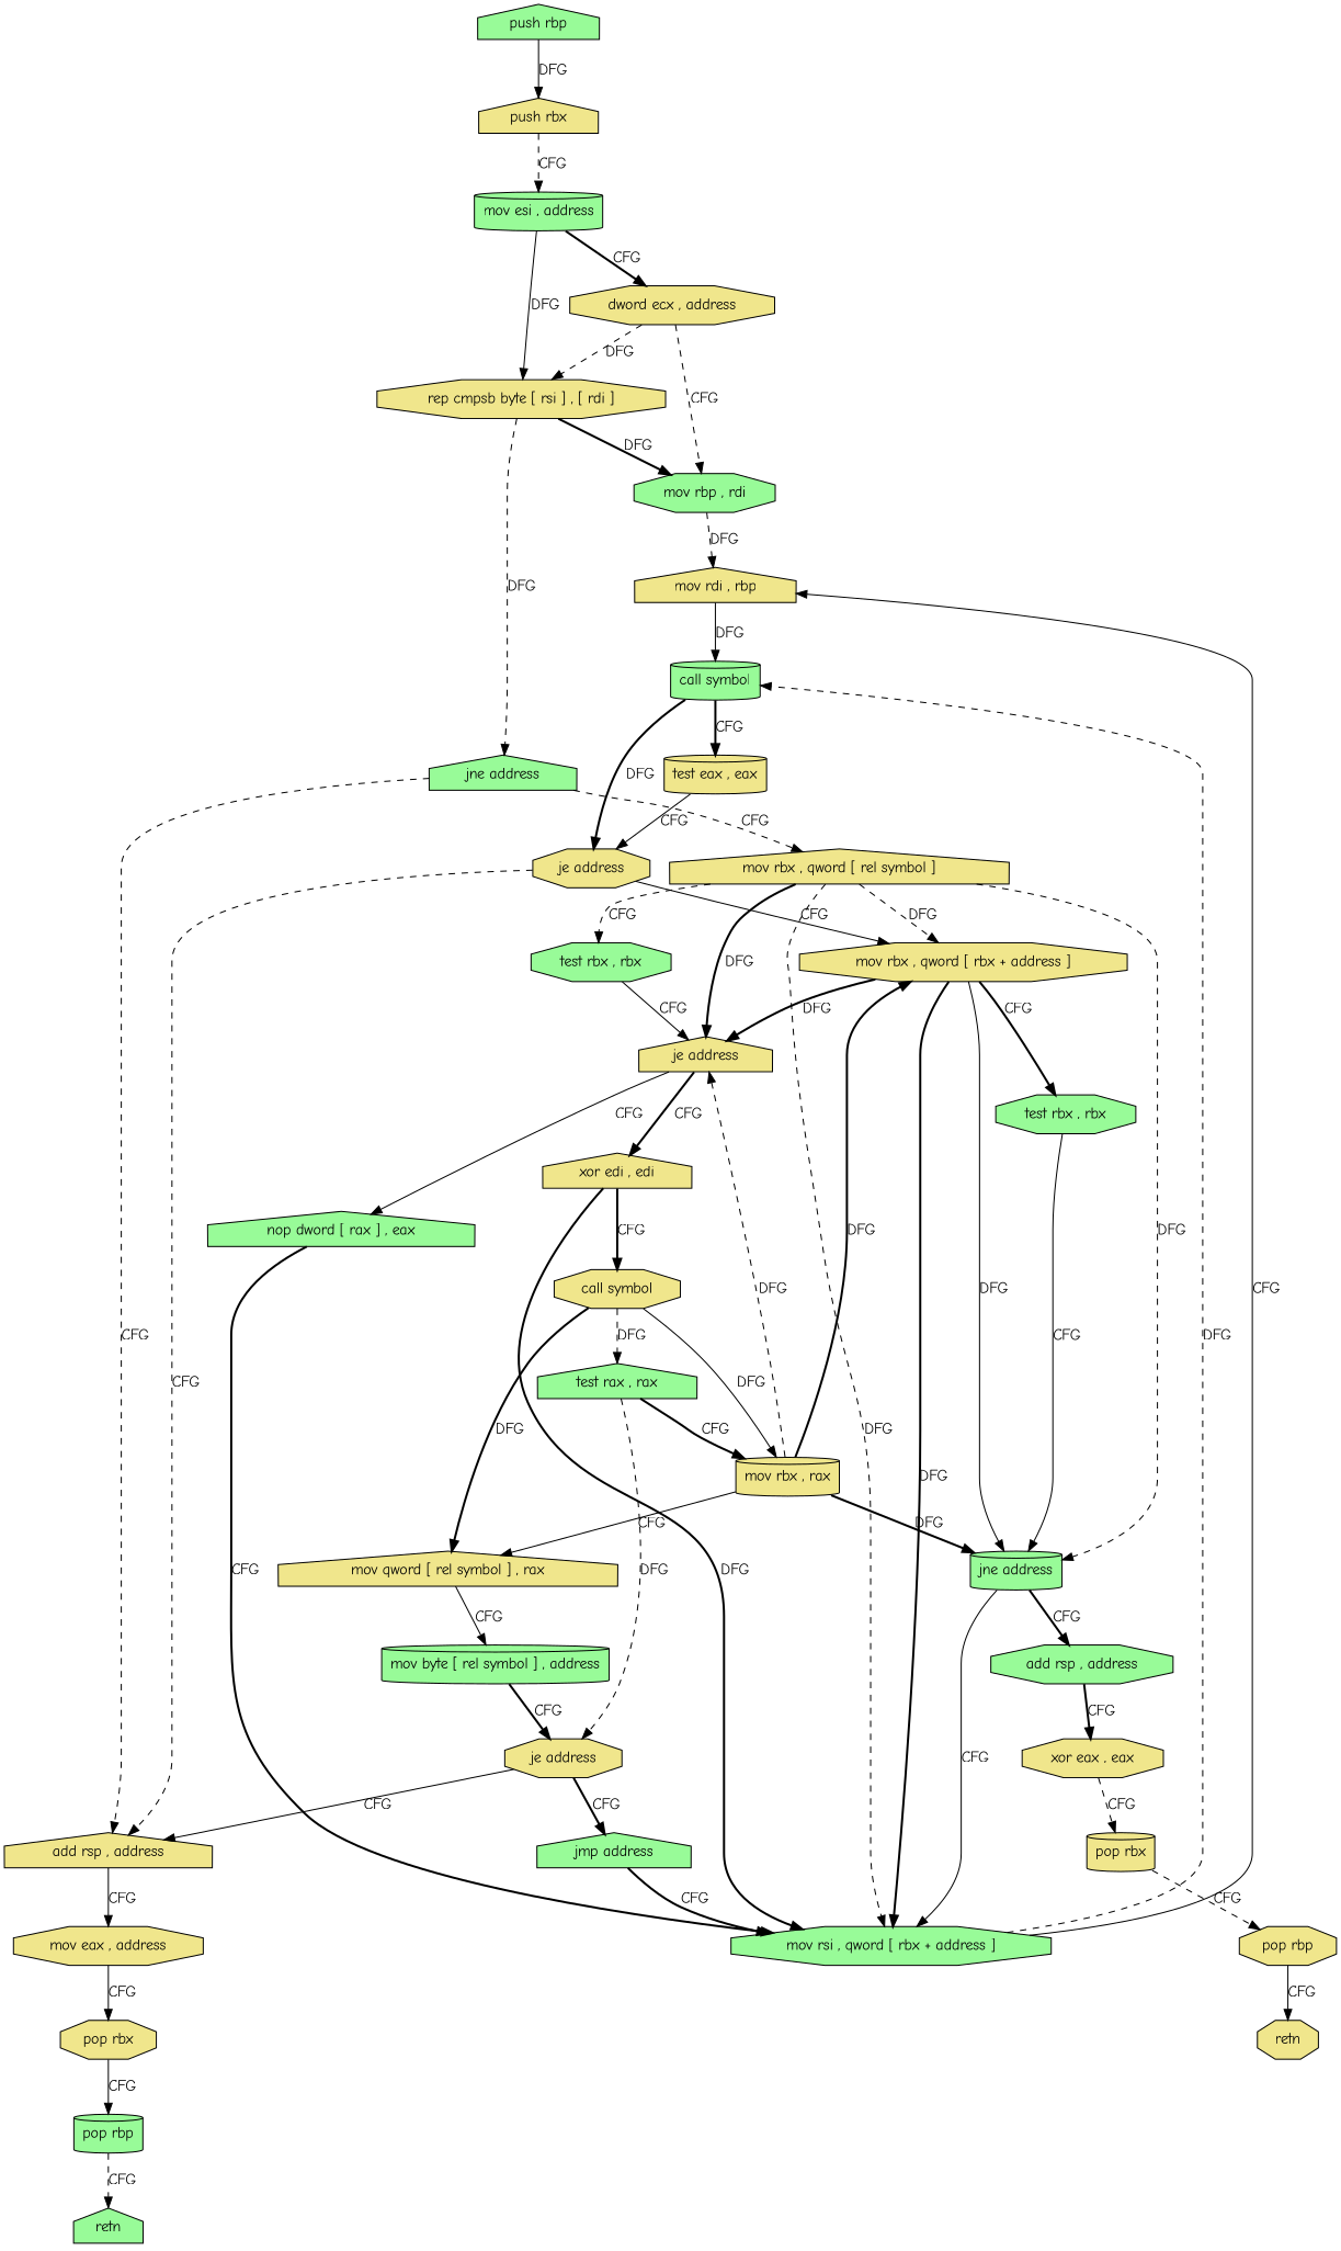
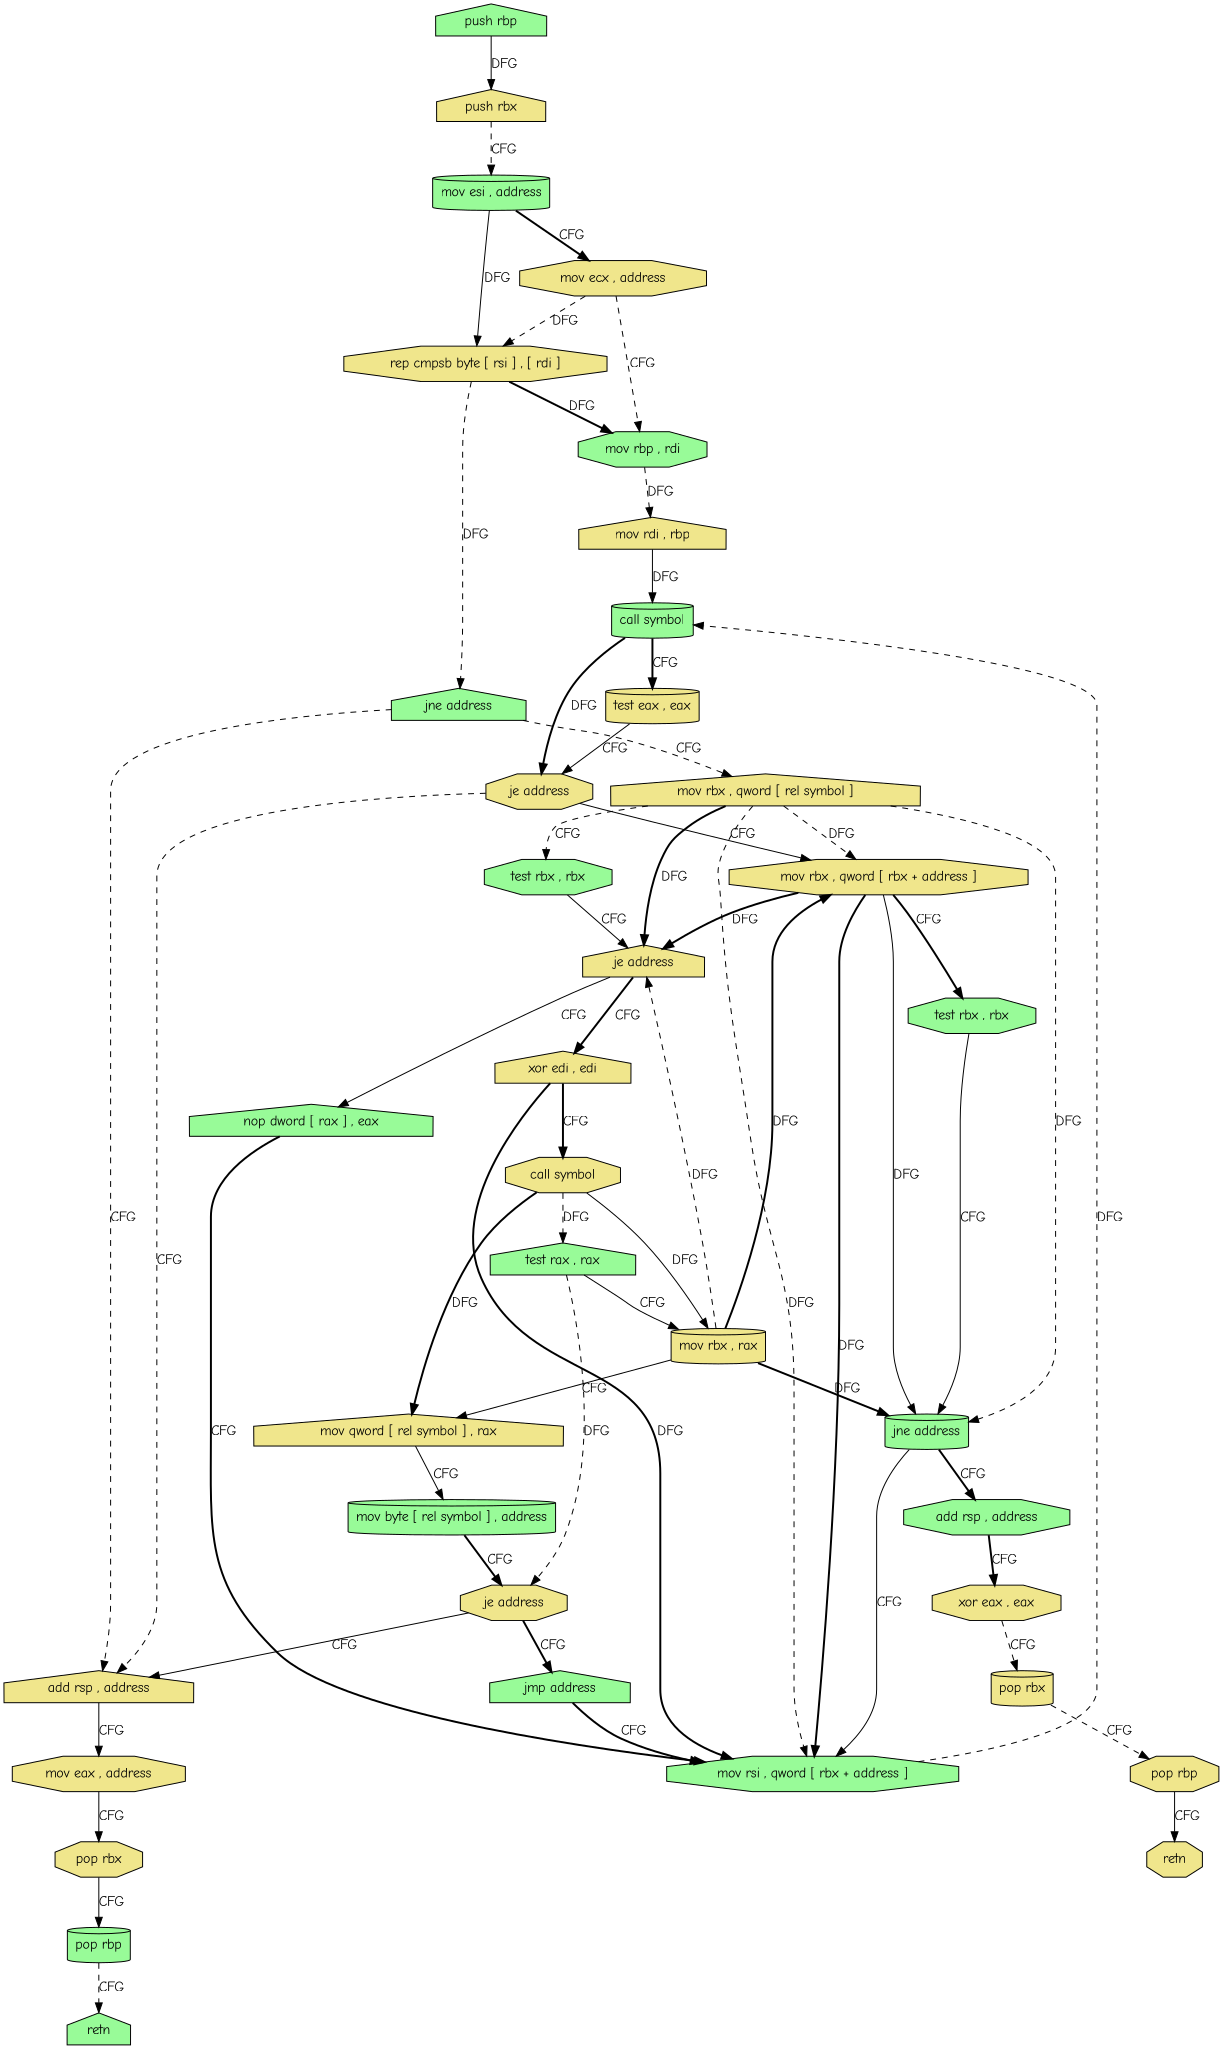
  digraph {
    fontname="Comic Neue"
    node [fillcolor=khaki fontname="Comic Neue" shape=octagon style=filled]
    edge [fontname="Comic Neue" style=solid]
    n1 [fillcolor=palegreen label="push rbp" shape=house]
    n2 [label="push rbx" shape=house]
    n3 [fillcolor=palegreen label="mov esi , address" shape=cylinder]
-   n4 [label="dword ecx , address"]
+   n4 [label="mov ecx , address"]
    n5 [label="rep cmpsb byte [ rsi ] , [ rdi ]"]
    n6 [fillcolor=palegreen label="mov rbp , rdi"]
    n7 [fillcolor=palegreen label="jne address" shape=house]
    n8 [label="mov rdi , rbp" shape=house]
    n9 [fillcolor=palegreen label="call symbol" shape=cylinder]
    n10 [label="mov rbx , qword [ rel symbol ]" shape=house]
    n11 [label="add rsp , address" shape=house]
    n12 [fillcolor=palegreen label="test rbx , rbx"]
    n13 [label="je address" shape=house]
    n14 [fillcolor=palegreen label="mov rsi , qword [ rbx + address ]"]
    n15 [label="mov rbx , qword [ rbx + address ]"]
    n16 [fillcolor=palegreen label="jne address" shape=cylinder]
    n17 [label="mov eax , address"]
    n18 [label="xor edi , edi" shape=house]
    n19 [fillcolor=palegreen label="nop dword [ rax ] , eax" shape=house]
    n20 [fillcolor=palegreen label="test rbx , rbx"]
    n21 [fillcolor=palegreen label="add rsp , address"]
    n22 [label="pop rbx"]
    n23 [label="call symbol"]
    n24 [fillcolor=palegreen label="test rax , rax" shape=house]
    n25 [label="mov rbx , rax" shape=cylinder]
    n26 [label="mov qword [ rel symbol ] , rax" shape=house]
    n27 [fillcolor=palegreen label="pop rbp" shape=cylinder]
    n28 [fillcolor=palegreen label=retn shape=house]
    n29 [label="je address"]
    n30 [fillcolor=palegreen label="mov byte [ rel symbol ] , address" shape=cylinder]
    n31 [fillcolor=palegreen label="jmp address" shape=house]
    n32 [label="test eax , eax" shape=cylinder]
    n33 [label="je address"]
    n34 [label="xor eax , eax"]
    n35 [label="pop rbx" shape=cylinder]
    n36 [label="pop rbp"]
    n37 [label=retn]
    n1 -> n2 [label=DFG]
    n2 -> n3 [label=CFG style=dashed]
    n3 -> n4 [label=CFG style=bold]
    n3 -> n5 [label=DFG]
    n4 -> n5 [label=DFG style=dashed]
    n4 -> n6 [label=CFG style=dashed]
    n5 -> n6 [label=DFG style=bold]
    n5 -> n7 [label=DFG style=dashed]
    n6 -> n8 [label=DFG style=dashed]
    n7 -> n10 [label=CFG style=dashed]
    n7 -> n11 [label=CFG style=dashed]
    n8 -> n9 [label=DFG]
    n9 -> n32 [label=CFG style=bold]
    n9 -> n33 [label=DFG style=bold]
    n10 -> n12 [label=CFG style=dashed]
    n10 -> n13 [label=DFG style=bold]
    n10 -> n14 [label=DFG style=dashed]
    n10 -> n15 [label=DFG style=dashed]
    n10 -> n16 [label=DFG style=dashed]
    n11 -> n17 [label=CFG]
    n12 -> n13 [label=CFG]
    n13 -> n18 [label=CFG style=bold]
    n13 -> n19 [label=CFG]
-   n14 -> n8 [label=CFG]
    n14 -> n9 [label=DFG style=dashed]
    n15 -> n13 [label=DFG style=bold]
    n15 -> n14 [label=DFG style=bold]
    n15 -> n16 [label=DFG]
    n15 -> n20 [label=CFG style=bold]
    n16 -> n14 [label=CFG]
    n16 -> n21 [label=CFG style=bold]
    n17 -> n22 [label=CFG]
    n18 -> n14 [label=DFG style=bold]
    n18 -> n23 [label=CFG style=bold]
    n19 -> n14 [label=CFG style=bold]
    n20 -> n16 [label=CFG]
    n21 -> n34 [label=CFG style=bold]
    n22 -> n27 [label=CFG]
    n23 -> n24 [label=DFG style=dashed]
    n23 -> n25 [label=DFG]
    n23 -> n26 [label=DFG style=bold]
-   n24 -> n25 [label=CFG style=bold]
+   n24 -> n25 [label=CFG]
    n24 -> n29 [label=DFG style=dashed]
    n25 -> n13 [label=DFG style=dashed]
    n25 -> n15 [label=DFG style=bold]
    n25 -> n16 [label=DFG style=bold]
    n25 -> n26 [label=CFG]
    n26 -> n30 [label=CFG]
    n27 -> n28 [label=CFG style=dashed]
    n29 -> n11 [label=CFG]
    n29 -> n31 [label=CFG style=bold]
    n30 -> n29 [label=CFG style=bold]
    n31 -> n14 [label=CFG style=bold]
    n32 -> n33 [label=CFG]
    n33 -> n11 [label=CFG style=dashed]
    n33 -> n15 [label=CFG]
    n34 -> n35 [label=CFG style=dashed]
    n35 -> n36 [label=CFG style=dashed]
    n36 -> n37 [label=CFG]
  }
